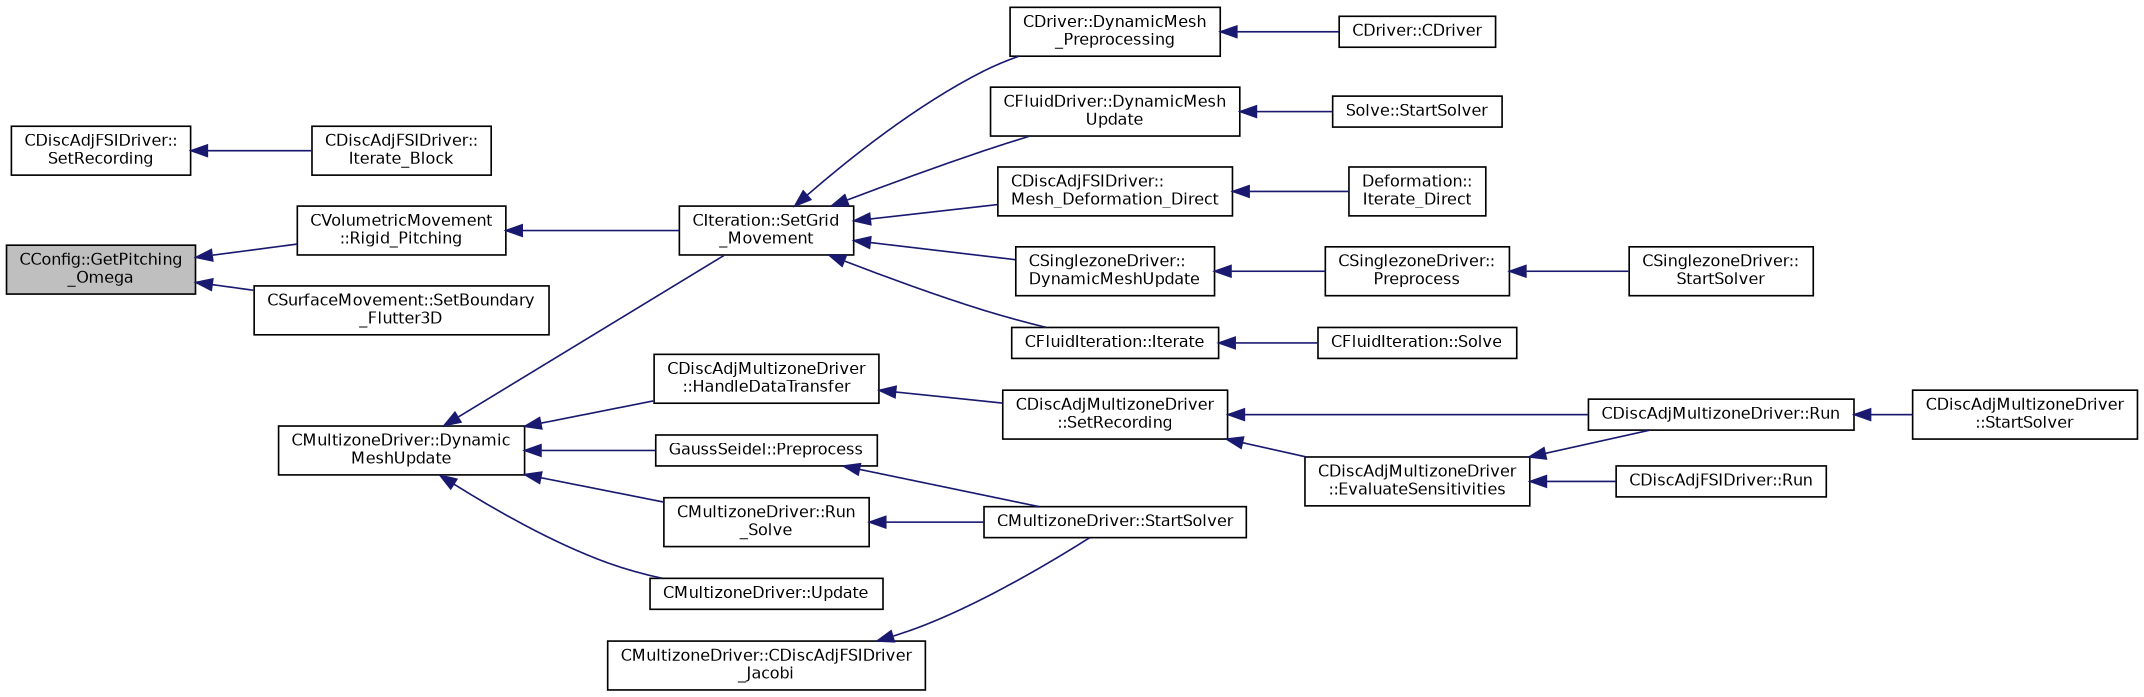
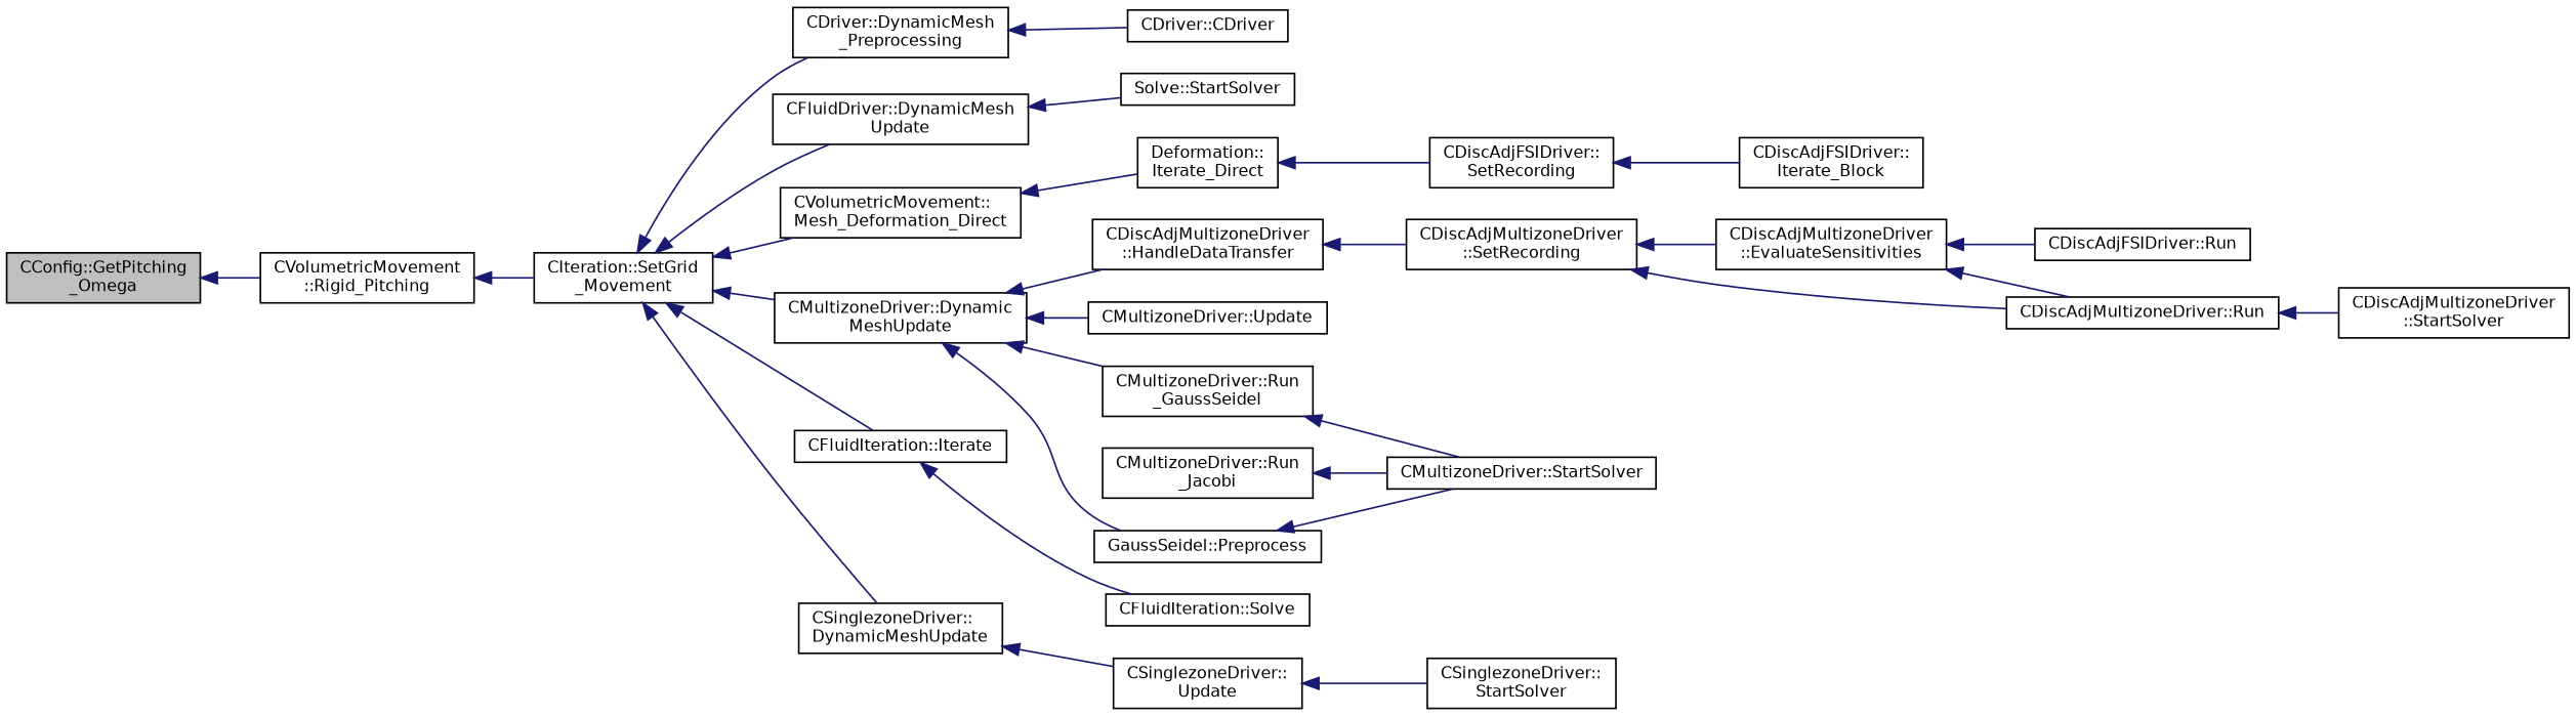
  digraph {
    fontname="DejaVu Sans"
    rankdir=LR
    node [color=black fillcolor=white fontname="DejaVu Sans" fontsize=10 shape=record style=filled]
    edge [color=midnightblue dir=back fontname="DejaVu Sans" fontsize=10 labelfontname=Helvetica labelfontsize=10 style=solid]
    n1 [fillcolor=grey75 fontcolor=black height=0.2 label="CConfig::GetPitching\l_Omega" width=0.4]
    n2 [height=0.2 label="CVolumetricMovement\l::Rigid_Pitching" width=0.4]
-   n3 [height=0.2 label="CSurfaceMovement::SetBoundary\l_Flutter3D" width=0.4]
    n4 [height=0.2 label="CIteration::SetGrid\l_Movement" width=0.4]
    n5 [height=0.2 label="CDriver::DynamicMesh\l_Preprocessing" width=0.4]
    n6 [height=0.2 label="CFluidDriver::DynamicMesh\lUpdate" width=0.4]
-   n7 [height=0.2 label="CDiscAdjFSIDriver::\lMesh_Deformation_Direct" width=0.4]
+   n7 [height=0.2 label="CVolumetricMovement::\lMesh_Deformation_Direct" width=0.4]
    n8 [height=0.2 label="CMultizoneDriver::Dynamic\lMeshUpdate" width=0.4]
    n9 [height=0.2 label="CSinglezoneDriver::\lDynamicMeshUpdate" width=0.4]
    n10 [height=0.2 label="CFluidIteration::Iterate" width=0.4]
    n11 [height=0.2 label="CDriver::CDriver" width=0.4]
    n12 [height=0.2 label="Solve::StartSolver" width=0.4]
    n13 [height=0.2 label="Deformation::\lIterate_Direct" width=0.4]
    n14 [height=0.2 label="CDiscAdjMultizoneDriver\l::HandleDataTransfer" width=0.4]
    n15 [height=0.2 label="GaussSeidel::Preprocess" width=0.4]
-   n16 [height=0.2 label="CMultizoneDriver::Run\l_Solve" width=0.4]
+   n16 [height=0.2 label="CMultizoneDriver::Run\l_GaussSeidel" width=0.4]
    n17 [height=0.2 label="CMultizoneDriver::Update" width=0.4]
-   n18 [height=0.2 label="CSinglezoneDriver::\lPreprocess" width=0.4]
+   n18 [height=0.2 label="CSinglezoneDriver::\lUpdate" width=0.4]
    n19 [height=0.2 label="CFluidIteration::Solve" width=0.4]
    n20 [height=0.2 label="CDiscAdjFSIDriver::\lSetRecording" width=0.4]
    n21 [height=0.2 label="CDiscAdjFSIDriver::\lIterate_Block" width=0.4]
    n22 [height=0.2 label="CDiscAdjFSIDriver::Run" width=0.4]
    n23 [height=0.2 label="CDiscAdjMultizoneDriver\l::SetRecording" width=0.4]
    n24 [height=0.2 label="CMultizoneDriver::StartSolver" width=0.4]
-   n25 [height=0.2 label="CMultizoneDriver::CDiscAdjFSIDriver\l_Jacobi" width=0.4]
+   n25 [height=0.2 label="CMultizoneDriver::Run\l_Jacobi" width=0.4]
    n26 [height=0.2 label="CDiscAdjMultizoneDriver::Run" width=0.4]
    n27 [height=0.2 label="CDiscAdjMultizoneDriver\l::EvaluateSensitivities" width=0.4]
    n28 [height=0.2 label="CDiscAdjMultizoneDriver\l::StartSolver" width=0.4]
    n29 [height=0.2 label="CSinglezoneDriver::\lStartSolver" width=0.4]
    n1 -> n2
-   n1 -> n3
    n2 -> n4
    n4 -> n5
    n4 -> n6
    n4 -> n7
-   n8 -> n4
+   n4 -> n8
    n4 -> n9
    n4 -> n10
    n5 -> n11
    n6 -> n12
    n7 -> n13
    n8 -> n14
    n8 -> n15
    n8 -> n16
    n8 -> n17
    n9 -> n18
    n10 -> n19
+   n13 -> n20
    n14 -> n23
    n15 -> n24
    n16 -> n24
    n18 -> n29
    n20 -> n21
    n23 -> n26
    n23 -> n27
    n25 -> n24
    n26 -> n28
    n27 -> n22
    n27 -> n26
  }
